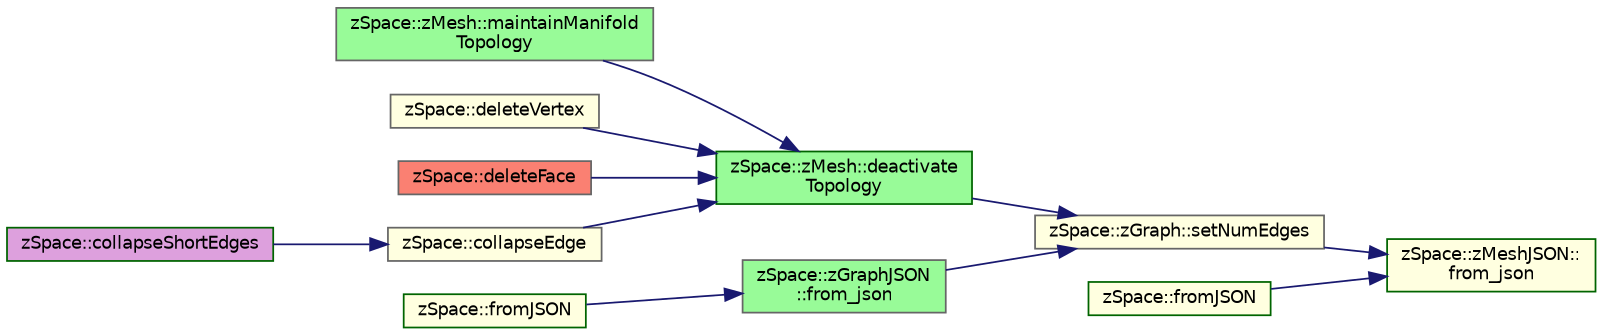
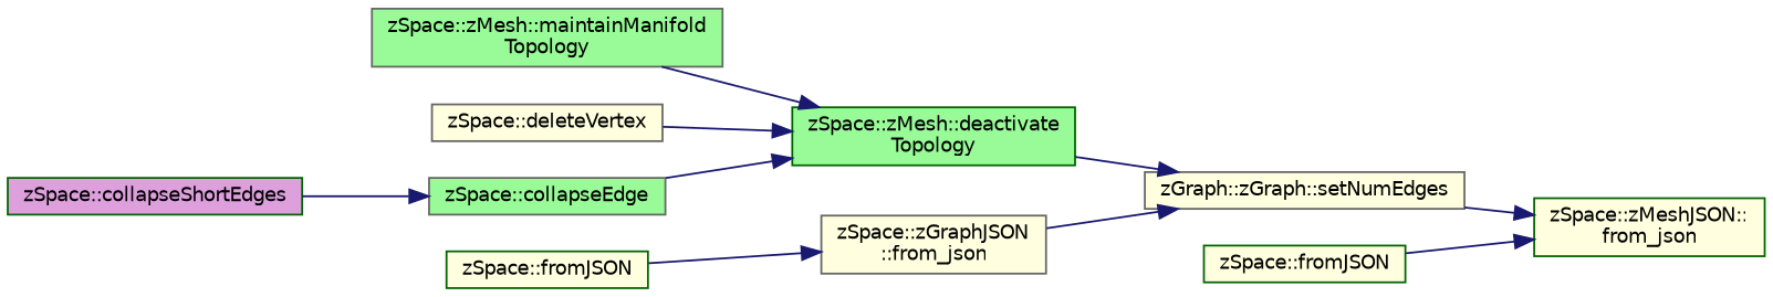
  digraph {
    rankdir=RL
    node [color=gray40 fillcolor=lightyellow fontname=Helvetica fontsize=10 shape=record style=filled]
    edge [color=midnightblue dir=back fontname=Helvetica fontsize=10 labelfontname=Helvetica labelfontsize=10 style=solid]
-   n1 [fontcolor=black height=0.2 label="zSpace::zGraph::setNumEdges" width=0.4]
+   n1 [fontcolor=black height=0.2 label="zGraph::zGraph::setNumEdges" width=0.4]
    n2 [color=darkgreen fillcolor=palegreen height=0.2 label="zSpace::zMesh::deactivate\lTopology" width=0.4]
-   n3 [fillcolor=palegreen height=0.2 label="zSpace::zGraphJSON\l::from_json" width=0.4]
+   n3 [height=0.2 label="zSpace::zGraphJSON\l::from_json" width=0.4]
    n4 [fillcolor=palegreen height=0.2 label="zSpace::zMesh::maintainManifold\lTopology" width=0.4]
    n5 [height=0.2 label="zSpace::deleteVertex" width=0.4]
-   n6 [fillcolor=salmon height=0.2 label="zSpace::deleteFace" width=0.4]
-   n7 [height=0.2 label="zSpace::collapseEdge" width=0.4]
+   n7 [fillcolor=palegreen height=0.2 label="zSpace::collapseEdge" width=0.4]
    n8 [color=darkgreen height=0.2 label="zSpace::zMeshJSON::\lfrom_json" width=0.4]
    n9 [color=darkgreen height=0.2 label="zSpace::fromJSON" width=0.4]
    n10 [color=darkgreen height=0.2 label="zSpace::fromJSON" width=0.4]
    n11 [color=darkgreen fillcolor=plum height=0.2 label="zSpace::collapseShortEdges" width=0.4]
    n1 -> n2
    n1 -> n3
    n2 -> n4
    n2 -> n5
-   n2 -> n6
    n2 -> n7
    n3 -> n10
    n7 -> n11
    n8 -> n1
    n8 -> n9
  }
